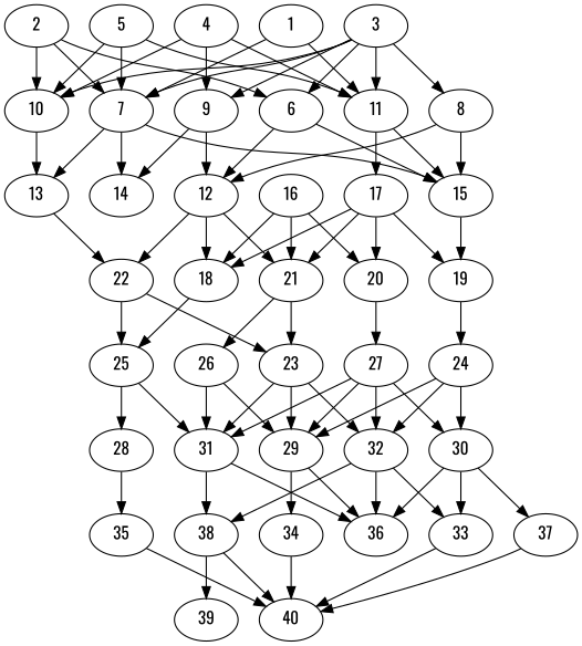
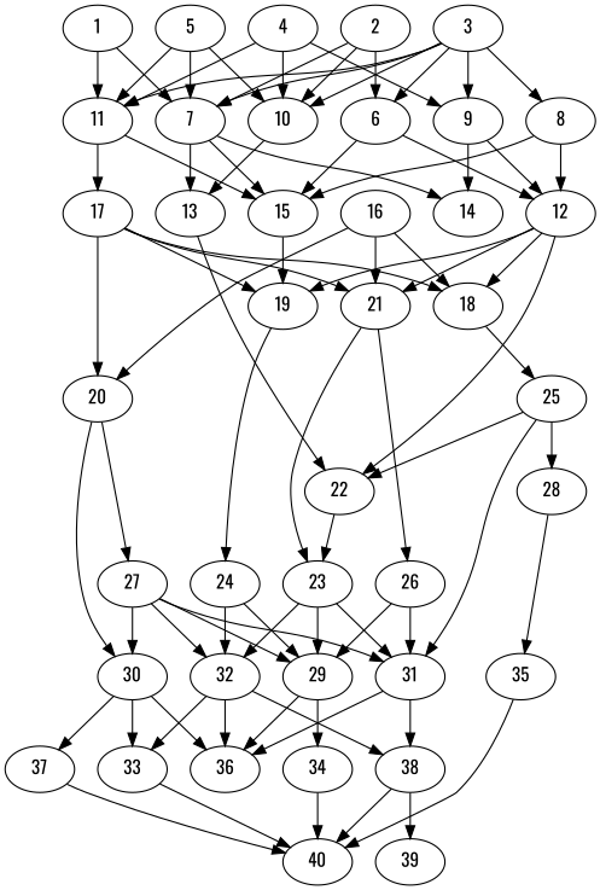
  digraph {
    fontname=Oswald
    node [alpha=0.16 fontname=Oswald]
    edge [fontname=Oswald]
    1 [expect_size=28311552]
    7 [alpha=0.00 expect_size=51511296]
    11 [alpha=0.19 expect_size=20061184]
    15 [alpha=0.06 expect_size=13321216]
    13 [expect_size=26875904]
    14 [alpha=0.00 expect_size=38011904]
    17 [alpha=0.08 expect_size=17893376]
    19 [alpha=0.08 expect_size=22391808]
    22 [alpha=0.14 expect_size=34596864]
    16 [alpha=0.19 expect_size=17387520]
    18 [alpha=0.20 expect_size=18462720]
    21 [expect_size=37600256]
    20 [alpha=0.17 expect_size=41387008]
    2 [alpha=0.07 expect_size=49435648]
    6 [alpha=0.00 expect_size=29812736]
    10 [alpha=0.18 expect_size=5530624]
    12 [alpha=0.04 expect_size=11102208]
    3 [alpha=0.05 expect_size=29590528]
    8 [alpha=0.02 expect_size=5278720]
    9 [alpha=0.08 expect_size=39028736]
    4 [alpha=0.10 expect_size=27631616]
    5 [alpha=0.02 expect_size=42486784]
    25 [alpha=0.12 expect_size=35057664]
    24 [alpha=0.19 expect_size=34082816]
    23 [alpha=0.02 expect_size=43034624]
    26 [expect_size=48352256]
    27 [alpha=0.19 expect_size=45673472]
    31 [alpha=0.01 expect_size=31891456]
    28 [alpha=0.02 expect_size=18324480]
    29 [alpha=0.20 expect_size=17860608]
    32 [alpha=0.08 expect_size=23201792]
    30 [alpha=0.17 expect_size=37800960]
    36 [alpha=0.04 expect_size=39655424]
    38 [expect_size=27414528]
    35 [alpha=0.06 expect_size=10741760]
    34 [alpha=0.13 expect_size=12850176]
    33 [alpha=0.03 expect_size=8737792]
    37 [alpha=0.07 expect_size=29789184]
    40 [alpha=0.04 expect_size=31845376]
    39 [alpha=0.12 expect_size=32566272]
    1 -> 7
    1 -> 11
    7 -> 15
    7 -> 13
    7 -> 14
    11 -> 15
    11 -> 17
    15 -> 19
    13 -> 22
    17 -> 19
    17 -> 18
    17 -> 21
    17 -> 20
    19 -> 24
-   22 -> 25
+   25 -> 22
    22 -> 23
    16 -> 18
    16 -> 21
    16 -> 20
    18 -> 25
    21 -> 23
    21 -> 26
    20 -> 27
    2 -> 7
    2 -> 6
    2 -> 10
    6 -> 15
    6 -> 12
    10 -> 13
+   12 -> 19
    12 -> 22
    12 -> 18
    12 -> 21
    3 -> 7
    3 -> 11
    3 -> 6
    3 -> 10
    3 -> 8
    3 -> 9
    8 -> 15
    8 -> 12
    9 -> 14
    9 -> 12
    4 -> 11
    4 -> 10
    4 -> 9
    5 -> 7
    5 -> 11
    5 -> 10
    25 -> 31
    25 -> 28
    24 -> 29
    24 -> 32
-   24 -> 30
+   20 -> 30
    23 -> 31
    23 -> 29
    23 -> 32
    26 -> 31
    26 -> 29
    27 -> 31
    27 -> 29
    27 -> 32
    27 -> 30
    31 -> 36
    31 -> 38
    28 -> 35
    29 -> 36
    29 -> 34
    32 -> 36
    32 -> 38
    32 -> 33
    30 -> 36
    30 -> 33
    30 -> 37
    38 -> 40
    38 -> 39
    35 -> 40
    34 -> 40
    33 -> 40
    37 -> 40
  }
